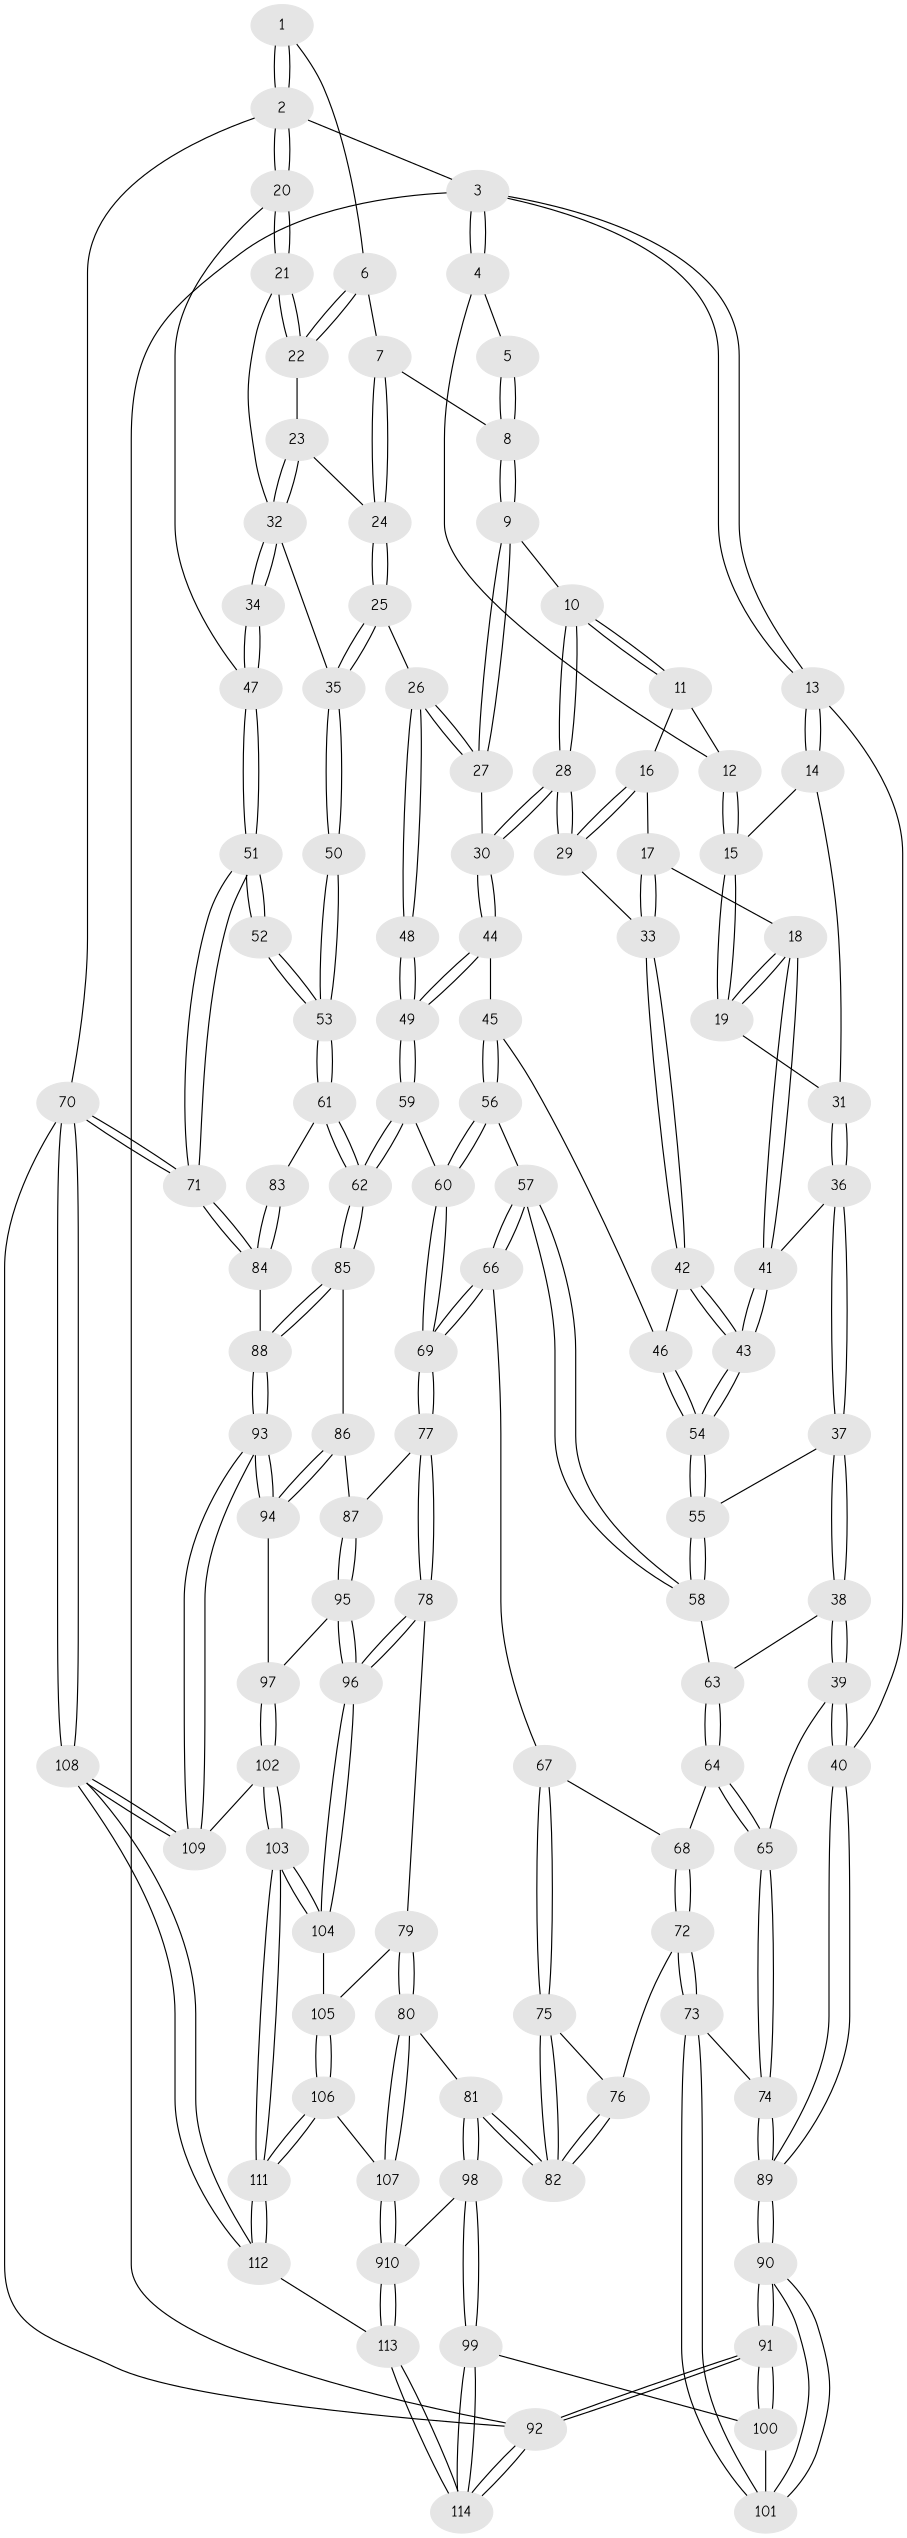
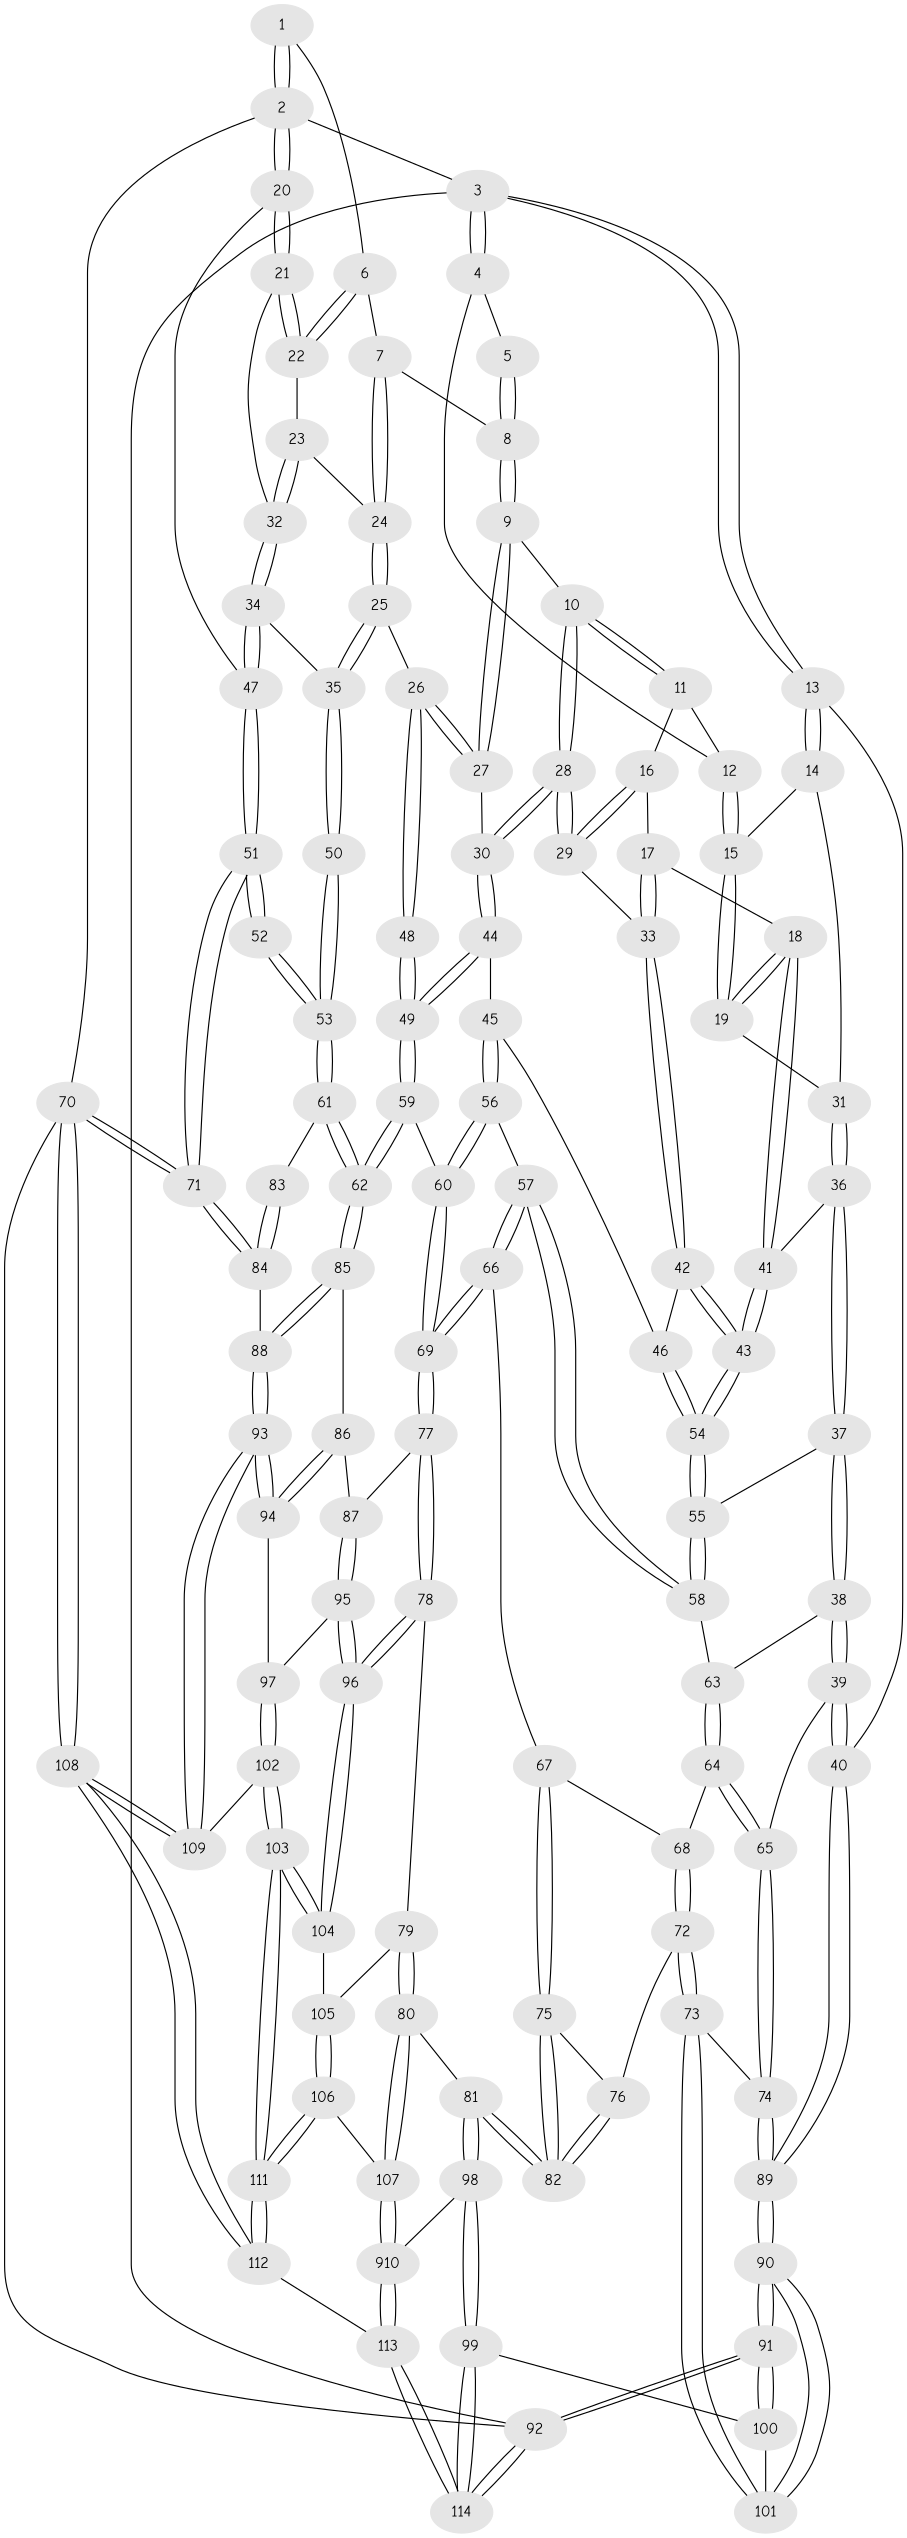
  graph {
    fontname="Comic Neue"
    node [color=gray90 fontname="Comic Neue" style=filled]
    edge [fontname="Comic Neue"]
    1
    2
    6
    3
    20
    70
    7
    22
    4
    13
    92
    21
    47
    71
    108
    5
    12
    14
    40
    114
    8
    15
    9
    24
    23
    25
    10
    27
    11
    28
    30
    16
    29
    17
    19
    31
    89
    36
    18
    33
    41
    42
    43
    32
    51
    34
    26
    35
    48
    50
    49
    44
    45
    37
    46
    53
    38
    55
    39
    63
    58
    65
    64
    74
    90
    54
    56
    59
    57
    60
    52
    62
    61
    84
    83
    66
    69
    67
    85
    77
    88
    86
    68
    72
    75
    76
    82
    73
    78
    87
    109
    112
    101
    79
    96
    95
    80
    105
    104
    81
    107
    106
    98
    n104 [label=910]
    99
    93
    94
    97
    91
    100
    102
    103
    113
    111
    1 -- 2
    1 -- 2
    1 -- 6
    2 -- 3
    2 -- 20
    2 -- 20
    2 -- 70
    6 -- 7
    6 -- 22
    6 -- 22
    3 -- 4
    3 -- 4
    3 -- 13
    3 -- 13
    3 -- 92
    20 -- 21
    20 -- 21
    20 -- 47
    70 -- 92
    70 -- 71
    70 -- 71
    70 -- 108
    70 -- 108
    7 -- 8
    7 -- 24
    7 -- 24
    22 -- 23
    4 -- 5
    4 -- 12
    13 -- 14
    13 -- 14
    13 -- 40
    92 -- 114
    92 -- 114
    21 -- 22
    21 -- 22
    21 -- 32
    47 -- 51
    47 -- 51
    71 -- 84
    71 -- 84
    108 -- 109
    108 -- 109
    108 -- 112
    108 -- 112
    5 -- 8
    5 -- 8
    12 -- 15
    12 -- 15
    14 -- 15
    14 -- 31
    40 -- 89
    40 -- 89
    8 -- 9
    8 -- 9
    15 -- 19
    15 -- 19
    9 -- 10
    9 -- 27
    9 -- 27
    24 -- 25
    24 -- 25
    23 -- 24
    23 -- 32
    23 -- 32
    25 -- 26
    25 -- 35
    25 -- 35
    10 -- 11
    10 -- 11
    10 -- 28
    10 -- 28
    27 -- 30
    11 -- 12
    11 -- 16
    28 -- 30
    28 -- 30
    28 -- 29
    28 -- 29
    30 -- 44
    30 -- 44
    16 -- 29
    16 -- 29
    16 -- 17
    29 -- 33
    17 -- 18
    17 -- 33
    17 -- 33
    19 -- 31
    31 -- 36
    31 -- 36
    89 -- 90
    89 -- 90
    36 -- 41
    36 -- 37
    36 -- 37
    18 -- 19
    18 -- 19
    18 -- 41
    18 -- 41
    33 -- 42
    33 -- 42
    41 -- 43
    41 -- 43
    42 -- 43
    42 -- 43
    42 -- 46
    43 -- 54
    43 -- 54
    32 -- 34
    32 -- 34
    51 -- 71
    51 -- 71
    51 -- 52
    51 -- 52
    34 -- 47
    34 -- 47
-   32 -- 35
+   34 -- 35
    26 -- 27
    26 -- 27
    26 -- 48
    26 -- 48
    35 -- 50
    35 -- 50
    48 -- 49
    48 -- 49
    50 -- 53
    50 -- 53
    49 -- 59
    49 -- 59
    44 -- 49
    44 -- 49
    44 -- 45
    45 -- 46
    45 -- 56
    45 -- 56
    37 -- 38
    37 -- 38
    37 -- 55
    46 -- 54
    46 -- 54
    53 -- 61
    53 -- 61
    38 -- 39
    38 -- 39
    38 -- 63
    55 -- 58
    55 -- 58
    39 -- 40
    39 -- 40
    39 -- 65
    63 -- 64
    63 -- 64
    58 -- 63
    65 -- 74
    65 -- 74
    64 -- 65
    64 -- 65
    64 -- 68
    74 -- 89
    74 -- 89
    90 -- 101
    90 -- 101
    90 -- 91
    90 -- 91
    54 -- 55
    54 -- 55
    56 -- 57
    56 -- 60
    56 -- 60
    59 -- 60
    59 -- 62
    59 -- 62
    57 -- 58
    57 -- 58
    57 -- 66
    57 -- 66
    60 -- 69
    60 -- 69
    52 -- 53
    52 -- 53
    62 -- 85
    62 -- 85
    61 -- 62
    61 -- 62
    61 -- 83
    84 -- 88
    83 -- 84
    83 -- 84
    66 -- 69
    66 -- 69
    66 -- 67
    69 -- 77
    69 -- 77
    67 -- 68
    67 -- 75
    67 -- 75
    85 -- 88
    85 -- 88
    85 -- 86
    77 -- 78
    77 -- 78
    77 -- 87
    88 -- 93
    88 -- 93
    86 -- 87
    86 -- 94
    86 -- 94
    68 -- 72
    68 -- 72
    72 -- 76
    72 -- 73
    72 -- 73
    75 -- 76
    75 -- 82
    75 -- 82
    76 -- 82
    76 -- 82
    73 -- 74
    73 -- 101
    73 -- 101
    78 -- 79
    78 -- 96
    78 -- 96
    87 -- 95
    87 -- 95
    112 -- 113
    79 -- 80
    79 -- 80
    79 -- 105
    96 -- 104
    96 -- 104
    95 -- 96
    95 -- 96
    95 -- 97
    80 -- 81
    80 -- 107
    80 -- 107
    105 -- 106
    105 -- 106
    104 -- 105
    81 -- 82
    81 -- 82
    81 -- 98
    81 -- 98
    107 -- n104
    107 -- n104
    106 -- 107
    106 -- 111
    106 -- 111
    98 -- n104
    98 -- 99
    98 -- 99
    n104 -- 113
    n104 -- 113
    99 -- 114
    99 -- 114
    99 -- 100
    93 -- 109
    93 -- 109
    93 -- 94
    93 -- 94
    94 -- 97
    97 -- 102
    97 -- 102
    91 -- 92
    91 -- 92
    91 -- 100
    91 -- 100
    100 -- 101
    102 -- 109
    102 -- 103
    102 -- 103
    103 -- 104
    103 -- 104
    103 -- 111
    103 -- 111
    113 -- 114
    113 -- 114
    111 -- 112
    111 -- 112
  }
